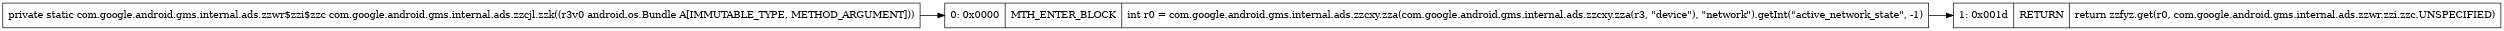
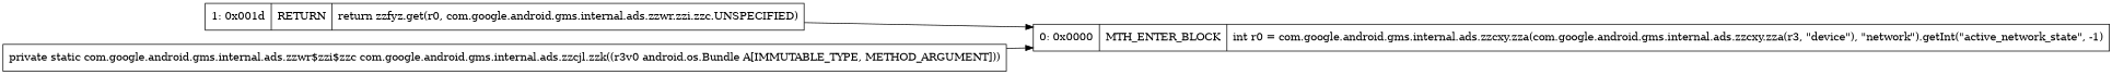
  digraph {
    rankdir=LR
    node [shape=record]
    n1 [label="{0\:\ 0x0000|MTH_ENTER_BLOCK\l|int r0 = com.google.android.gms.internal.ads.zzcxy.zza(com.google.android.gms.internal.ads.zzcxy.zza(r3, \"device\"), \"network\").getInt(\"active_network_state\", \-1)\l}"]
    n2 [label="{1\:\ 0x001d|RETURN\l|return zzfyz.get(r0, com.google.android.gms.internal.ads.zzwr.zzi.zzc.UNSPECIFIED)\l}"]
    n3 [label="{private static com.google.android.gms.internal.ads.zzwr$zzi$zzc com.google.android.gms.internal.ads.zzcjl.zzk((r3v0 android.os.Bundle A[IMMUTABLE_TYPE, METHOD_ARGUMENT])) }"]
-   n1 -> n2
+   n2 -> n1
    n3 -> n1
  }
